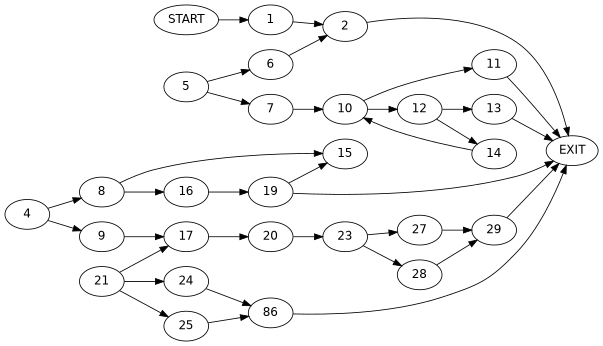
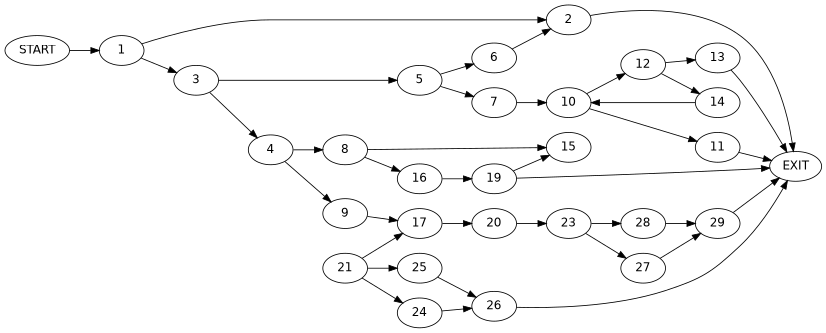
  digraph {
    fontname="DejaVu Sans"
    rankdir=LR
    node [fontname="DejaVu Sans"]
    edge [fontname="DejaVu Sans"]
    n1 [label=START]
    1
    2
+   3
    n5 [label=EXIT]
    4
    5
    8
    9
    6
    7
    15
    16
    17
    10
    11
    12
    19
    20
    13
    14
    23
    21
    24
    25
    27
    28
-   26 [label=86]
+   26
    29
    n1 -> 1
    1 -> 2
+   1 -> 3
    2 -> n5
+   3 -> 4
+   3 -> 5
    4 -> 8
    4 -> 9
    5 -> 6
    5 -> 7
    8 -> 15
    8 -> 16
    9 -> 17
    6 -> 2
    7 -> 10
    16 -> 19
    17 -> 20
    10 -> 11
    10 -> 12
    11 -> n5
    12 -> 13
    12 -> 14
    19 -> n5
    19 -> 15
    20 -> 23
    13 -> n5
    14 -> 10
    23 -> 27
    23 -> 28
    21 -> 17
    21 -> 24
    21 -> 25
    24 -> 26
    25 -> 26
    27 -> 29
    28 -> 29
    26 -> n5
    29 -> n5
  }
